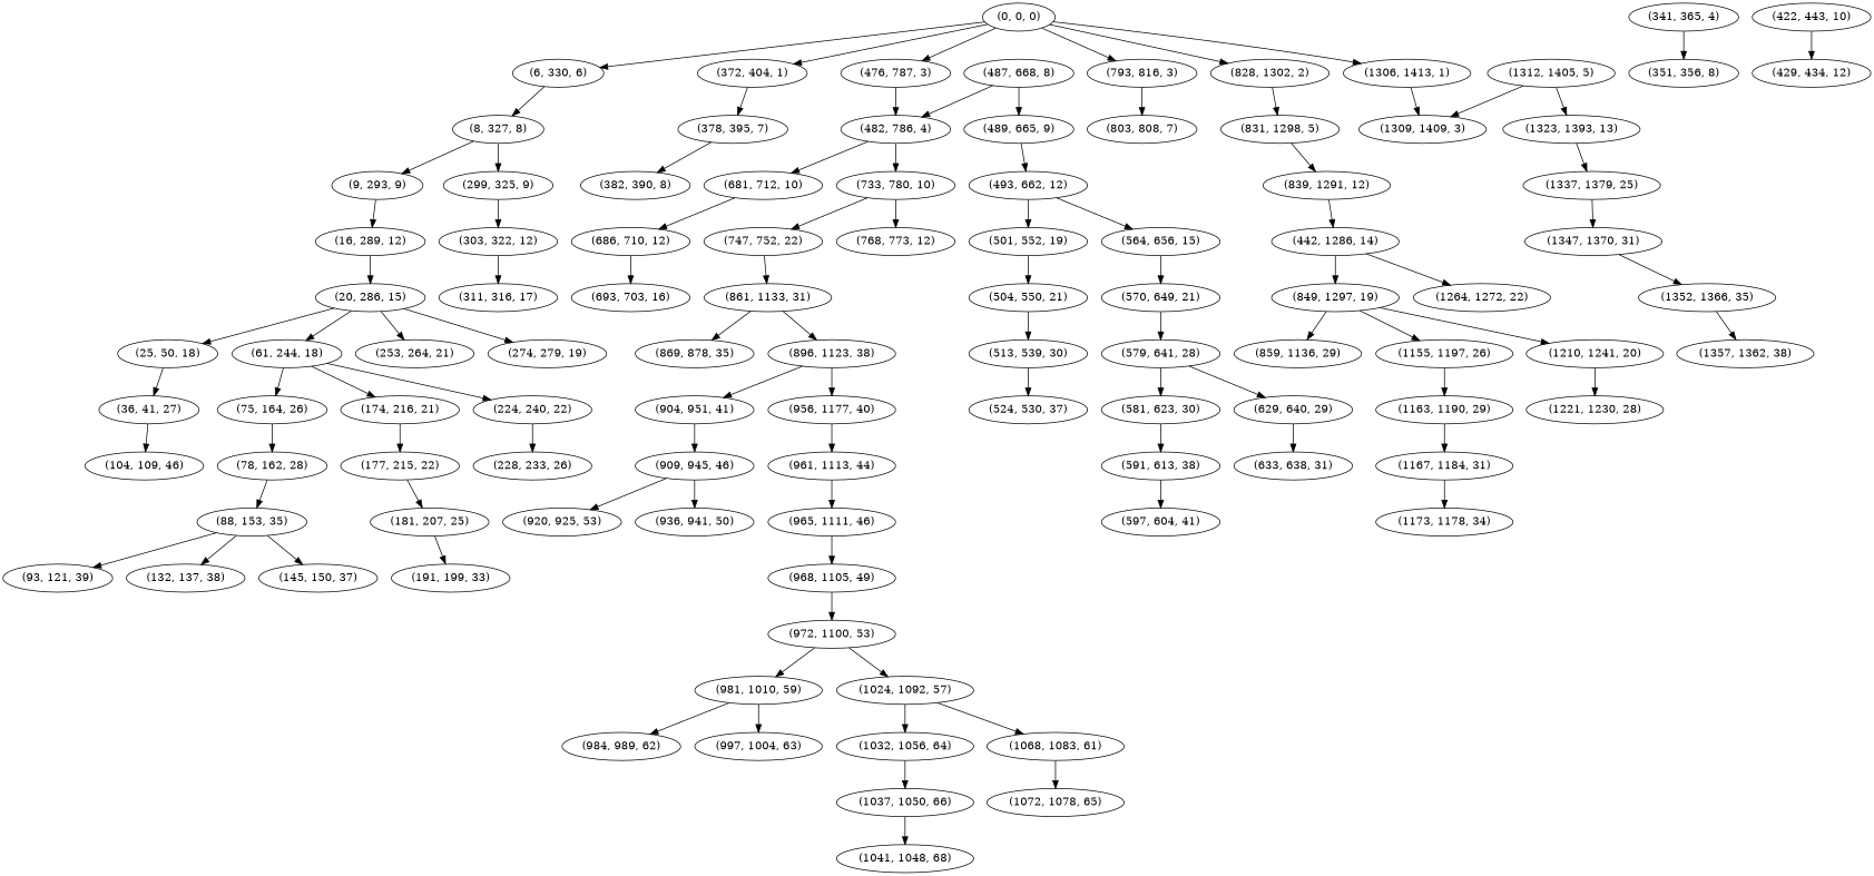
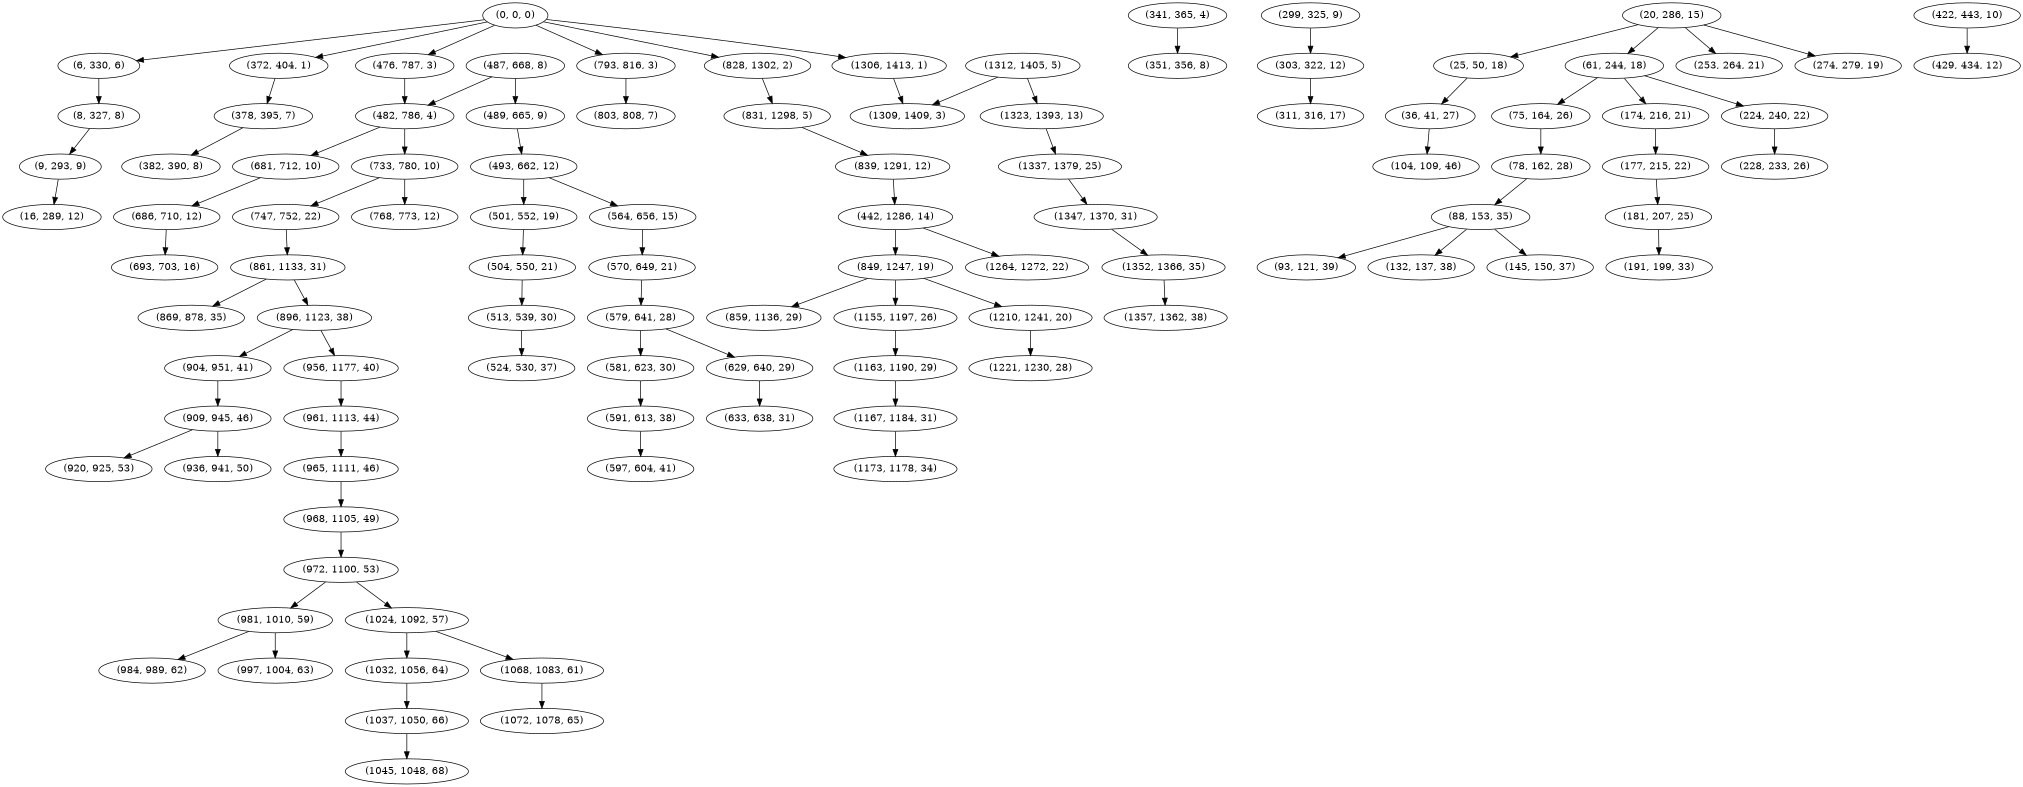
  digraph {
    "(0, 0, 0)"
    "(6, 330, 6)"
    "(372, 404, 1)"
    "(476, 787, 3)"
    "(793, 816, 3)"
    "(828, 1302, 2)"
    "(1306, 1413, 1)"
    "(8, 327, 8)"
    "(341, 365, 4)"
    "(351, 356, 8)"
    "(378, 395, 7)"
    "(482, 786, 4)"
    "(803, 808, 7)"
    "(831, 1298, 5)"
    "(1309, 1409, 3)"
    "(9, 293, 9)"
    "(299, 325, 9)"
    "(16, 289, 12)"
    "(303, 322, 12)"
    "(20, 286, 15)"
    "(25, 50, 18)"
    "(61, 244, 18)"
    "(253, 264, 21)"
    "(274, 279, 19)"
    "(36, 41, 27)"
    "(75, 164, 26)"
    "(174, 216, 21)"
    "(224, 240, 22)"
    "(104, 109, 46)"
    "(78, 162, 28)"
    "(177, 215, 22)"
    "(228, 233, 26)"
    "(88, 153, 35)"
    "(93, 121, 39)"
    "(132, 137, 38)"
    "(145, 150, 37)"
    "(181, 207, 25)"
    "(191, 199, 33)"
    "(311, 316, 17)"
    "(382, 390, 8)"
    "(422, 443, 10)"
    "(429, 434, 12)"
    "(681, 712, 10)"
    "(733, 780, 10)"
    "(487, 668, 8)"
    "(489, 665, 9)"
    "(686, 710, 12)"
    "(747, 752, 22)"
    "(768, 773, 12)"
    "(493, 662, 12)"
    "(501, 552, 19)"
    "(564, 656, 15)"
    "(504, 550, 21)"
    "(570, 649, 21)"
    "(513, 539, 30)"
    "(524, 530, 37)"
    "(579, 641, 28)"
    "(581, 623, 30)"
    "(629, 640, 29)"
    "(591, 613, 38)"
    "(633, 638, 31)"
    "(597, 604, 41)"
    "(693, 703, 16)"
    "(861, 1133, 31)"
    "(839, 1291, 12)"
    n66 [label="(442, 1286, 14)"]
-   "(849, 1247, 19)" [label="(849, 1297, 19)"]
+   "(849, 1247, 19)"
    "(1264, 1272, 22)"
    "(859, 1136, 29)"
    "(1155, 1197, 26)"
    "(1210, 1241, 20)"
    "(1163, 1190, 29)"
    "(1221, 1230, 28)"
    "(869, 878, 35)"
    "(896, 1123, 38)"
    "(904, 951, 41)"
    n77 [label="(956, 1177, 40)"]
    "(909, 945, 46)"
    "(961, 1113, 44)"
    "(920, 925, 53)"
    "(936, 941, 50)"
    "(965, 1111, 46)"
    "(968, 1105, 49)"
    "(972, 1100, 53)"
    "(981, 1010, 59)"
    "(1024, 1092, 57)"
    "(984, 989, 62)"
    "(997, 1004, 63)"
    "(1032, 1056, 64)"
    "(1068, 1083, 61)"
    "(1037, 1050, 66)"
    "(1072, 1078, 65)"
-   "(1041, 1048, 68)"
+   "(1041, 1048, 68)" [label="(1045, 1048, 68)"]
    "(1167, 1184, 31)"
    "(1173, 1178, 34)"
    "(1312, 1405, 5)"
    "(1323, 1393, 13)"
    "(1337, 1379, 25)"
    "(1347, 1370, 31)"
    "(1352, 1366, 35)"
    "(1357, 1362, 38)"
    "(0, 0, 0)" -> "(6, 330, 6)"
    "(0, 0, 0)" -> "(372, 404, 1)"
    "(0, 0, 0)" -> "(476, 787, 3)"
    "(0, 0, 0)" -> "(793, 816, 3)"
    "(0, 0, 0)" -> "(828, 1302, 2)"
    "(0, 0, 0)" -> "(1306, 1413, 1)"
    "(6, 330, 6)" -> "(8, 327, 8)"
    "(372, 404, 1)" -> "(378, 395, 7)"
    "(476, 787, 3)" -> "(482, 786, 4)"
    "(793, 816, 3)" -> "(803, 808, 7)"
    "(828, 1302, 2)" -> "(831, 1298, 5)"
    "(1306, 1413, 1)" -> "(1309, 1409, 3)"
    "(8, 327, 8)" -> "(9, 293, 9)"
-   "(8, 327, 8)" -> "(299, 325, 9)"
    "(341, 365, 4)" -> "(351, 356, 8)"
    "(378, 395, 7)" -> "(382, 390, 8)"
    "(482, 786, 4)" -> "(681, 712, 10)"
    "(482, 786, 4)" -> "(733, 780, 10)"
    "(831, 1298, 5)" -> "(839, 1291, 12)"
    "(9, 293, 9)" -> "(16, 289, 12)"
    "(299, 325, 9)" -> "(303, 322, 12)"
-   "(16, 289, 12)" -> "(20, 286, 15)"
    "(303, 322, 12)" -> "(311, 316, 17)"
    "(20, 286, 15)" -> "(25, 50, 18)"
    "(20, 286, 15)" -> "(61, 244, 18)"
    "(20, 286, 15)" -> "(253, 264, 21)"
    "(20, 286, 15)" -> "(274, 279, 19)"
    "(25, 50, 18)" -> "(36, 41, 27)"
    "(61, 244, 18)" -> "(75, 164, 26)"
    "(61, 244, 18)" -> "(174, 216, 21)"
    "(61, 244, 18)" -> "(224, 240, 22)"
    "(36, 41, 27)" -> "(104, 109, 46)"
    "(75, 164, 26)" -> "(78, 162, 28)"
    "(174, 216, 21)" -> "(177, 215, 22)"
    "(224, 240, 22)" -> "(228, 233, 26)"
    "(78, 162, 28)" -> "(88, 153, 35)"
    "(177, 215, 22)" -> "(181, 207, 25)"
    "(88, 153, 35)" -> "(93, 121, 39)"
    "(88, 153, 35)" -> "(132, 137, 38)"
    "(88, 153, 35)" -> "(145, 150, 37)"
    "(181, 207, 25)" -> "(191, 199, 33)"
    "(422, 443, 10)" -> "(429, 434, 12)"
    "(681, 712, 10)" -> "(686, 710, 12)"
    "(733, 780, 10)" -> "(747, 752, 22)"
    "(733, 780, 10)" -> "(768, 773, 12)"
    "(487, 668, 8)" -> "(482, 786, 4)"
    "(487, 668, 8)" -> "(489, 665, 9)"
    "(489, 665, 9)" -> "(493, 662, 12)"
    "(686, 710, 12)" -> "(693, 703, 16)"
    "(747, 752, 22)" -> "(861, 1133, 31)"
    "(493, 662, 12)" -> "(501, 552, 19)"
    "(493, 662, 12)" -> "(564, 656, 15)"
    "(501, 552, 19)" -> "(504, 550, 21)"
    "(564, 656, 15)" -> "(570, 649, 21)"
    "(504, 550, 21)" -> "(513, 539, 30)"
    "(570, 649, 21)" -> "(579, 641, 28)"
    "(513, 539, 30)" -> "(524, 530, 37)"
    "(579, 641, 28)" -> "(581, 623, 30)"
    "(579, 641, 28)" -> "(629, 640, 29)"
    "(581, 623, 30)" -> "(591, 613, 38)"
    "(629, 640, 29)" -> "(633, 638, 31)"
    "(591, 613, 38)" -> "(597, 604, 41)"
    "(861, 1133, 31)" -> "(869, 878, 35)"
    "(861, 1133, 31)" -> "(896, 1123, 38)"
    "(839, 1291, 12)" -> n66
    n66 -> "(849, 1247, 19)"
    n66 -> "(1264, 1272, 22)"
    "(849, 1247, 19)" -> "(859, 1136, 29)"
    "(849, 1247, 19)" -> "(1155, 1197, 26)"
    "(849, 1247, 19)" -> "(1210, 1241, 20)"
    "(1155, 1197, 26)" -> "(1163, 1190, 29)"
    "(1210, 1241, 20)" -> "(1221, 1230, 28)"
    "(1163, 1190, 29)" -> "(1167, 1184, 31)"
    "(896, 1123, 38)" -> "(904, 951, 41)"
    "(896, 1123, 38)" -> n77
    "(904, 951, 41)" -> "(909, 945, 46)"
    n77 -> "(961, 1113, 44)"
    "(909, 945, 46)" -> "(920, 925, 53)"
    "(909, 945, 46)" -> "(936, 941, 50)"
    "(961, 1113, 44)" -> "(965, 1111, 46)"
    "(965, 1111, 46)" -> "(968, 1105, 49)"
    "(968, 1105, 49)" -> "(972, 1100, 53)"
    "(972, 1100, 53)" -> "(981, 1010, 59)"
    "(972, 1100, 53)" -> "(1024, 1092, 57)"
    "(981, 1010, 59)" -> "(984, 989, 62)"
    "(981, 1010, 59)" -> "(997, 1004, 63)"
    "(1024, 1092, 57)" -> "(1032, 1056, 64)"
    "(1024, 1092, 57)" -> "(1068, 1083, 61)"
    "(1032, 1056, 64)" -> "(1037, 1050, 66)"
    "(1068, 1083, 61)" -> "(1072, 1078, 65)"
    "(1037, 1050, 66)" -> "(1041, 1048, 68)"
    "(1167, 1184, 31)" -> "(1173, 1178, 34)"
    "(1312, 1405, 5)" -> "(1309, 1409, 3)"
    "(1312, 1405, 5)" -> "(1323, 1393, 13)"
    "(1323, 1393, 13)" -> "(1337, 1379, 25)"
    "(1337, 1379, 25)" -> "(1347, 1370, 31)"
    "(1347, 1370, 31)" -> "(1352, 1366, 35)"
    "(1352, 1366, 35)" -> "(1357, 1362, 38)"
  }
